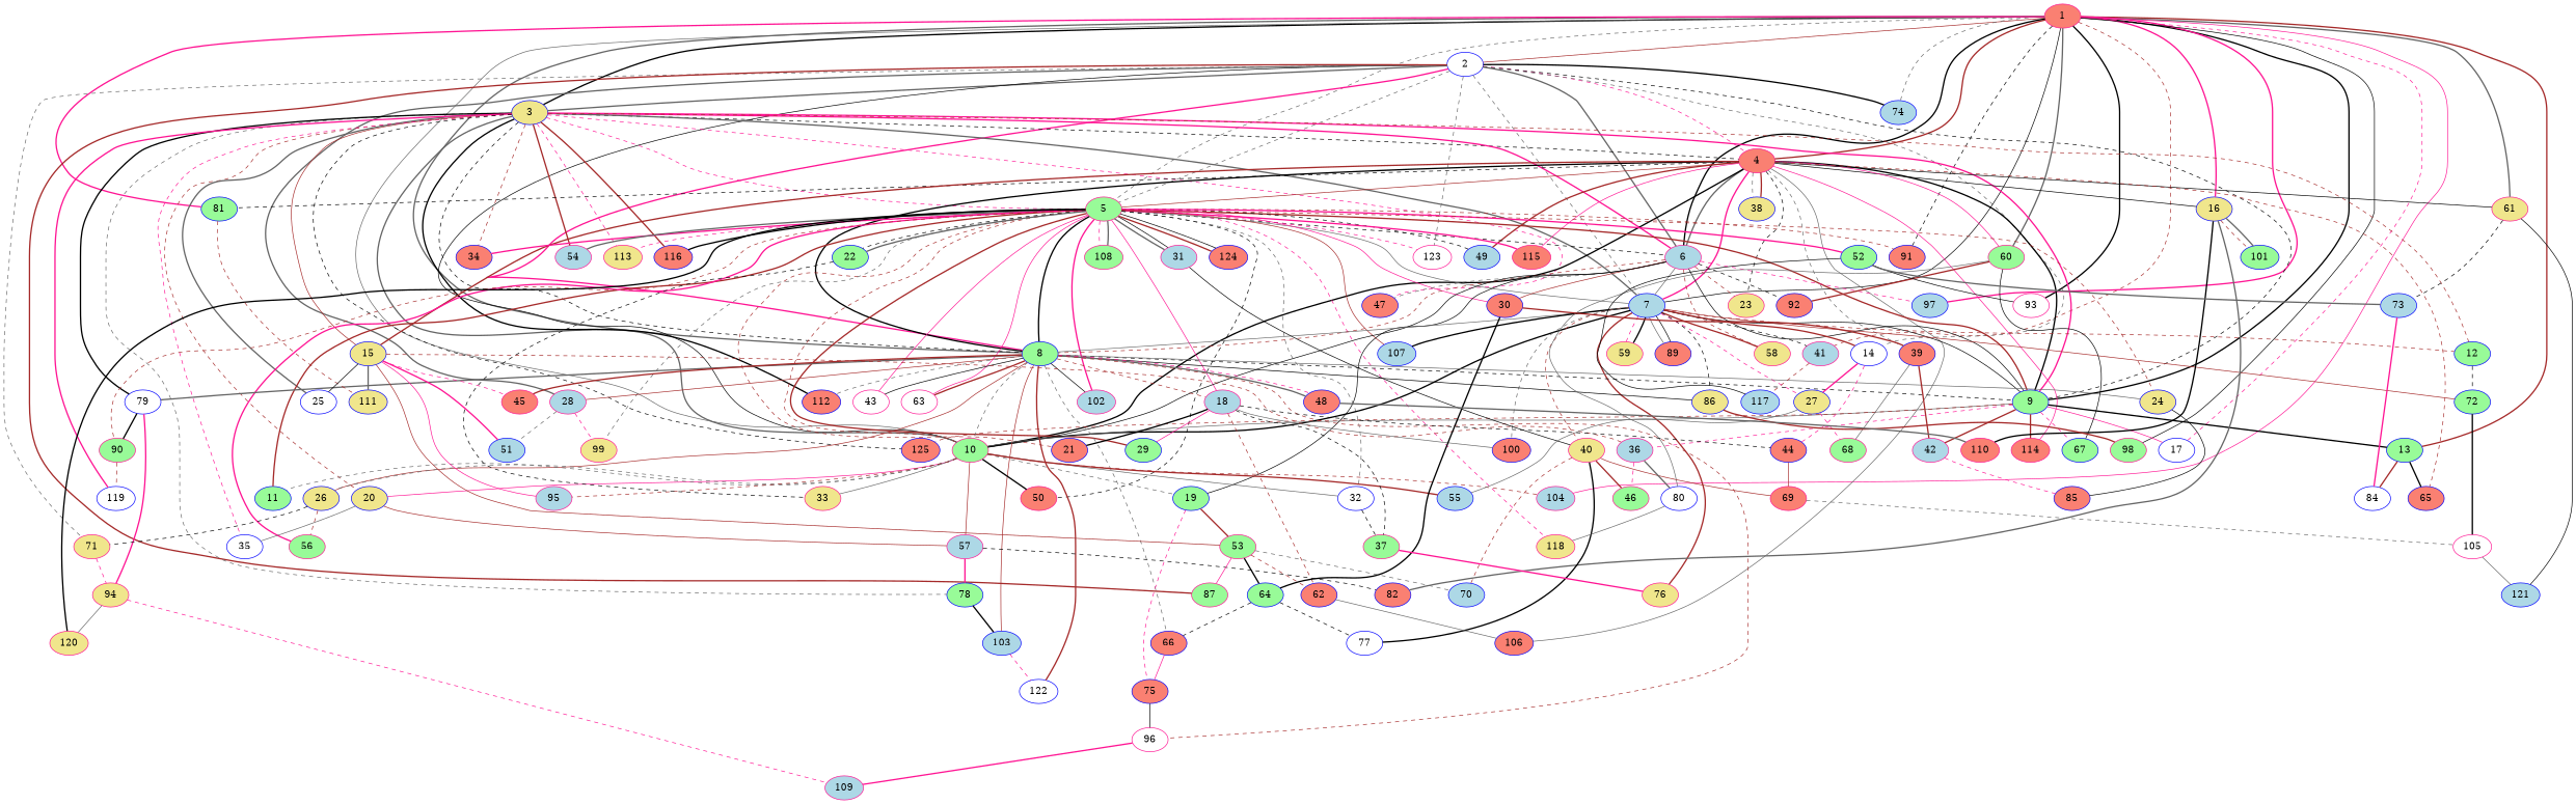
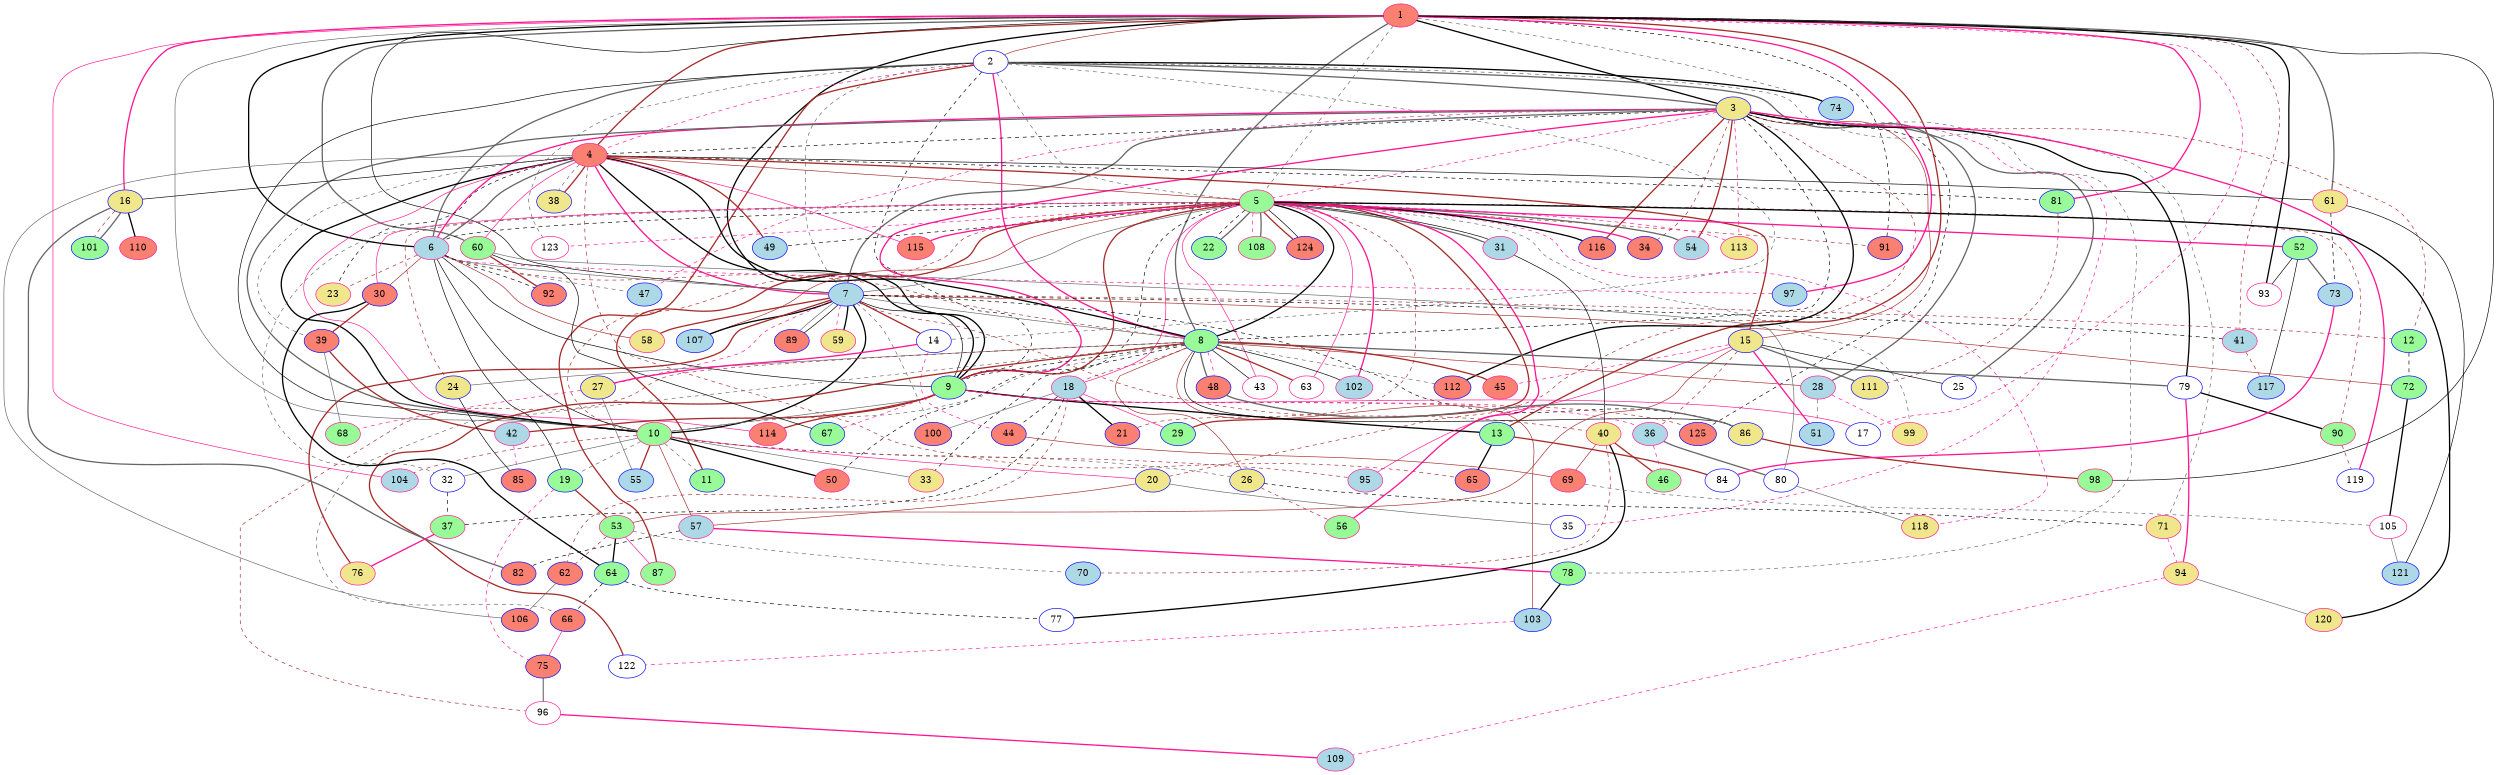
  graph {
    node [color=blue fillcolor=salmon style=filled]
    edge [color=black style=dashed]
    1 [color=deeppink]
    2 [fillcolor=white]
    3 [fillcolor=khaki]
    4 [color=deeppink]
    5 [color=deeppink fillcolor=palegreen]
    6 [color=deeppink fillcolor=lightblue]
    7 [fillcolor=lightblue]
    8 [fillcolor=palegreen]
    9 [fillcolor=palegreen]
    10 [color=deeppink fillcolor=palegreen]
    13 [fillcolor=palegreen]
    16 [fillcolor=khaki]
    17 [fillcolor=white]
    41 [color=deeppink fillcolor=lightblue]
    60 [color=deeppink fillcolor=palegreen]
    61 [color=deeppink fillcolor=khaki]
    74 [fillcolor=lightblue]
    81 [fillcolor=palegreen]
    91
    93 [color=deeppink fillcolor=white]
    97 [fillcolor=lightblue]
    98 [color=deeppink fillcolor=palegreen]
    104 [color=deeppink fillcolor=lightblue]
    14 [fillcolor=white]
    28 [color=deeppink fillcolor=lightblue]
    71 [color=deeppink fillcolor=khaki]
    87 [color=deeppink fillcolor=palegreen]
    123 [color=deeppink fillcolor=white]
    12 [fillcolor=palegreen]
    15 [fillcolor=khaki]
    20 [fillcolor=khaki]
    25 [fillcolor=white]
    34
    35 [fillcolor=white]
-   47
+   47 [fillcolor=lightblue]
    54 [color=deeppink fillcolor=lightblue]
    78 [fillcolor=palegreen]
    79 [fillcolor=white]
    112
    113 [color=deeppink fillcolor=khaki]
    116
    119 [fillcolor=white]
    125
    23 [color=deeppink fillcolor=khaki]
    38 [fillcolor=khaki]
    39
    49 [fillcolor=lightblue]
    65
    106
    114 [color=deeppink]
    115 [color=deeppink]
    52 [fillcolor=palegreen]
    11 [fillcolor=palegreen]
    18 [color=deeppink fillcolor=lightblue]
    21
    22 [fillcolor=palegreen]
    24 [fillcolor=khaki]
    29 [fillcolor=palegreen]
    30
    31 [color=deeppink fillcolor=lightblue]
    32 [fillcolor=white]
    43 [color=deeppink fillcolor=white]
    50 [color=deeppink]
    56 [color=deeppink fillcolor=palegreen]
    63 [color=deeppink fillcolor=white]
    90 [color=deeppink fillcolor=palegreen]
    99 [color=deeppink fillcolor=khaki]
    102 [color=deeppink fillcolor=lightblue]
    107 [fillcolor=lightblue]
    108 [color=deeppink fillcolor=palegreen]
    118 [color=deeppink fillcolor=khaki]
    120 [color=deeppink fillcolor=khaki]
    124
    19 [fillcolor=palegreen]
    58 [color=deeppink fillcolor=khaki]
    92
    27 [fillcolor=khaki]
    40 [color=deeppink fillcolor=khaki]
    59 [color=deeppink fillcolor=khaki]
    72 [fillcolor=palegreen]
    76 [color=deeppink fillcolor=khaki]
    86 [fillcolor=khaki]
    89
    100
    26 [fillcolor=khaki]
    33 [color=deeppink fillcolor=khaki]
    45 [color=deeppink]
    48
    66
    96 [color=deeppink fillcolor=white]
    103 [fillcolor=lightblue]
    122 [fillcolor=white]
    36 [color=deeppink fillcolor=lightblue]
    42 [color=deeppink fillcolor=lightblue]
    67 [fillcolor=palegreen]
    55 [fillcolor=lightblue]
    57 [color=deeppink fillcolor=lightblue]
    95 [color=deeppink fillcolor=lightblue]
    84 [fillcolor=white]
    82
    101 [fillcolor=palegreen]
    110 [color=deeppink]
    117 [fillcolor=lightblue]
    80 [fillcolor=white]
    73 [fillcolor=lightblue]
    121 [fillcolor=lightblue]
    111 [fillcolor=khaki]
    44
    51 [fillcolor=lightblue]
    94 [color=deeppink fillcolor=khaki]
    53 [color=deeppink fillcolor=palegreen]
    68 [color=deeppink fillcolor=palegreen]
    37 [color=deeppink fillcolor=palegreen]
    62
    85
    64 [fillcolor=palegreen]
    75
    46 [color=deeppink fillcolor=palegreen]
    69 [color=deeppink]
    70 [fillcolor=lightblue]
    77 [fillcolor=white]
    105 [color=deeppink fillcolor=white]
    109 [color=deeppink fillcolor=lightblue]
    1 -- 2 [color=brown style=solid]
    1 -- 3 [style=bold]
    1 -- 4 [color=brown style=bold]
    1 -- 5 [color=gray40]
    1 -- 6 [style=bold]
    1 -- 7 [style=solid]
    1 -- 8 [color=gray40 style=bold]
    1 -- 9 [style=bold]
    1 -- 10 [color=gray40 style=solid]
    1 -- 13 [color=brown style=bold]
    1 -- 16 [color=deeppink style=bold]
    1 -- 17 [color=deeppink]
    1 -- 41 [color=brown]
    1 -- 60 [color=gray40 style=bold]
    1 -- 61 [color=gray40 style=bold]
    1 -- 74 [color=gray40]
    1 -- 81 [color=deeppink style=bold]
    1 -- 91
    1 -- 93 [style=bold]
    1 -- 97 [color=deeppink style=bold]
    1 -- 98 [style=solid]
    1 -- 104 [color=deeppink style=solid]
    2 -- 3 [color=gray40 style=bold]
    2 -- 4 [color=deeppink]
    2 -- 5 [color=gray40]
    2 -- 6 [color=gray40 style=bold]
    2 -- 7 [color=gray40]
    2 -- 8 [color=deeppink style=bold]
    2 -- 9
    2 -- 10 [style=solid]
    2 -- 74 [style=bold]
    2 -- 14 [color=gray40]
    2 -- 28 [color=gray40 style=bold]
    2 -- 71 [color=gray40]
    2 -- 87 [color=brown style=bold]
    2 -- 123 [color=gray40]
    3 -- 4
    3 -- 5 [color=deeppink]
    3 -- 6 [color=deeppink style=bold]
    3 -- 7 [color=gray40 style=bold]
    3 -- 8
    3 -- 9 [color=deeppink style=bold]
    3 -- 10 [color=gray40 style=bold]
    3 -- 12 [color=brown]
    3 -- 15 [color=brown style=solid]
    3 -- 20 [color=brown]
    3 -- 25 [color=gray40 style=bold]
    3 -- 34 [color=brown]
    3 -- 35 [color=deeppink]
    3 -- 47 [color=deeppink]
    3 -- 54 [color=brown style=bold]
    3 -- 78 [color=gray40]
    3 -- 79 [style=bold]
    3 -- 112 [style=bold]
    3 -- 113 [color=deeppink]
    3 -- 116 [color=brown style=bold]
    3 -- 119 [color=deeppink style=bold]
    3 -- 125
    4 -- 5 [color=brown style=solid]
    4 -- 6 [color=gray40 style=bold]
    4 -- 7 [color=deeppink style=bold]
    4 -- 8 [style=bold]
    4 -- 9 [style=bold]
    4 -- 10 [style=bold]
    4 -- 16 [style=solid]
    4 -- 60 [color=deeppink style=solid]
    4 -- 61 [style=solid]
    4 -- 81
    4 -- 15 [color=brown style=bold]
    4 -- 23
    4 -- 38 [color=gray40]
    4 -- 38 [color=brown style=bold]
    4 -- 39 [color=gray40]
    4 -- 49 [color=brown style=bold]
    4 -- 65 [color=brown]
    4 -- 106 [color=gray40 style=solid]
    4 -- 114 [color=deeppink style=solid]
    4 -- 115 [color=deeppink style=solid]
    5 -- 6
    5 -- 7 [color=gray40 style=solid]
    5 -- 8 [style=bold]
    5 -- 9 [color=brown style=bold]
    5 -- 10 [color=brown]
    5 -- 91 [color=brown]
    5 -- 123 [color=deeppink]
    5 -- 34 [color=deeppink style=bold]
    5 -- 54 [color=gray40 style=bold]
    5 -- 113 [color=deeppink]
    5 -- 116 [style=bold]
    5 -- 49
    5 -- 115 [color=deeppink style=bold]
    5 -- 52 [color=deeppink style=bold]
    5 -- 11 [color=brown style=bold]
    5 -- 18 [color=deeppink style=solid]
    5 -- 21 [color=brown]
    5 -- 22
    5 -- 22 [color=gray40 style=bold]
    5 -- 24 [color=brown]
    5 -- 29 [color=brown style=bold]
    5 -- 30 [color=deeppink style=solid]
    5 -- 31 [color=gray40 style=bold]
    5 -- 31 [style=solid]
    5 -- 32 [color=gray40]
    5 -- 43 [color=deeppink style=solid]
    5 -- 50
    5 -- 56 [color=deeppink style=bold]
    5 -- 63 [color=deeppink style=solid]
    5 -- 90 [color=brown]
    5 -- 99 [color=gray40]
    5 -- 102 [color=deeppink style=bold]
    5 -- 107 [color=brown style=solid]
    5 -- 108 [color=deeppink]
    5 -- 108 [color=gray40 style=bold]
    5 -- 118 [color=deeppink]
    5 -- 120 [style=bold]
    5 -- 124 [color=brown style=bold]
    5 -- 124 [style=solid]
    6 -- 7 [color=gray40 style=solid]
    6 -- 8 [color=brown]
    6 -- 9 [style=solid]
    6 -- 10 [style=solid]
    6 -- 97 [color=deeppink]
    6 -- 47 [color=gray40]
    6 -- 23 [color=brown]
    6 -- 30 [color=brown style=solid]
    6 -- 19 [style=solid]
-   6 -- 58 [color=brown]
+   6 -- 58 [color=brown style=solid]
    6 -- 92
    7 -- 8 [color=gray40 style=solid]
    7 -- 9 [style=solid]
    7 -- 10 [style=bold]
    7 -- 41
    7 -- 14 [color=brown style=bold]
    7 -- 12 [color=brown]
    7 -- 107 [style=bold]
    7 -- 58 [color=brown style=bold]
    7 -- 27 [color=deeppink]
    7 -- 40 [color=brown]
    7 -- 59 [color=deeppink]
    7 -- 59 [style=bold]
    7 -- 72 [color=brown style=solid]
    7 -- 76 [color=brown style=bold]
    7 -- 86
    7 -- 89 [color=gray40 style=solid]
    7 -- 89 [style=solid]
    7 -- 100 [color=gray40]
    8 -- 9
    8 -- 10 [color=gray40]
    8 -- 28 [color=brown style=solid]
    8 -- 79 [color=gray40 style=bold]
    8 -- 112 [color=gray40]
    8 -- 18 [color=brown]
    8 -- 24 [color=gray40 style=solid]
    8 -- 43 [style=solid]
    8 -- 63 [color=brown style=bold]
    8 -- 102 [style=solid]
    8 -- 86 [style=solid]
    8 -- 26 [color=brown style=solid]
-   22 -- 33
+   8 -- 33
    8 -- 45 [color=brown style=bold]
    8 -- 48 [color=gray40 style=bold]
    8 -- 48 [color=deeppink]
    8 -- 66 [color=gray40]
    8 -- 96 [color=brown]
    8 -- 103 [color=brown style=solid]
    8 -- 122 [color=brown style=bold]
    9 -- 10 [color=gray40 style=solid]
    9 -- 13 [style=bold]
    9 -- 17 [color=deeppink style=solid]
    9 -- 125 [color=brown]
    9 -- 114 [color=brown style=bold]
    9 -- 36 [color=deeppink]
    9 -- 42 [color=brown style=bold]
    9 -- 67 [color=deeppink]
    10 -- 104 [color=brown]
    10 -- 20 [color=deeppink style=solid]
    10 -- 11 [color=gray40]
    10 -- 32 [color=gray40 style=solid]
    10 -- 50 [style=bold]
    10 -- 19 [color=gray40]
    10 -- 26 [color=gray40]
    10 -- 33 [color=gray40 style=solid]
    10 -- 55 [color=brown style=bold]
    10 -- 57 [color=brown style=solid]
    10 -- 95 [color=brown]
    13 -- 65 [style=bold]
    13 -- 84 [color=brown style=bold]
    16 -- 82 [color=gray40 style=bold]
    16 -- 101 [color=brown]
    16 -- 101 [color=gray40 style=bold]
    16 -- 110 [style=bold]
    41 -- 117 [color=brown]
    60 -- 92 [color=brown style=bold]
    60 -- 67 [style=solid]
    60 -- 80 [color=gray40 style=solid]
    61 -- 73
    61 -- 121 [style=solid]
    81 -- 111 [color=brown]
    14 -- 27 [color=deeppink style=bold]
    14 -- 44 [color=deeppink]
    28 -- 99 [color=deeppink]
    28 -- 51 [color=gray40]
    71 -- 94 [color=deeppink]
    12 -- 72
    15 -- 25 [style=solid]
    15 -- 45 [color=deeppink]
    15 -- 36 [color=brown]
    15 -- 95 [color=deeppink style=solid]
    15 -- 111 [color=gray40 style=bold]
    15 -- 51 [color=deeppink style=bold]
    15 -- 53 [color=brown style=solid]
    20 -- 35 [color=gray40 style=solid]
    20 -- 57 [color=brown style=solid]
    78 -- 103 [style=bold]
    79 -- 90 [style=bold]
    79 -- 94 [color=deeppink style=bold]
    39 -- 42 [color=brown style=bold]
    39 -- 68 [color=gray40 style=solid]
    52 -- 93 [style=solid]
    52 -- 117 [style=solid]
    52 -- 73 [color=gray40 style=bold]
    18 -- 21 [style=bold]
    18 -- 29 [color=deeppink style=solid]
    18 -- 100 [color=gray40 style=solid]
    18 -- 44
    18 -- 37
    18 -- 62 [color=brown]
    24 -- 85 [style=solid]
    30 -- 39 [color=brown style=bold]
    30 -- 64 [style=bold]
    31 -- 40 [style=solid]
    32 -- 37
    90 -- 119 [color=brown]
    19 -- 53 [color=brown style=bold]
    19 -- 75 [color=deeppink]
    27 -- 55 [color=gray40 style=solid]
    27 -- 68 [color=deeppink]
    40 -- 46 [color=brown style=bold]
    40 -- 69 [color=brown style=solid]
    40 -- 70 [color=brown]
    40 -- 77 [style=bold]
    72 -- 105 [style=bold]
    86 -- 98 [color=brown style=bold]
    26 -- 71
    26 -- 56 [color=brown]
-   48 -- 110 [color=gray40 style=bold]
+   48 -- 86 [color=gray40 style=bold]
    66 -- 75 [color=deeppink style=solid]
    96 -- 109 [color=deeppink style=bold]
    103 -- 122 [color=deeppink]
    36 -- 80 [color=gray40 style=bold]
    36 -- 46 [color=deeppink]
    42 -- 85 [color=deeppink]
    57 -- 78 [color=deeppink style=bold]
    57 -- 82
    80 -- 118 [color=gray40 style=solid]
    73 -- 84 [color=deeppink style=bold]
    44 -- 69 [color=brown style=solid]
    94 -- 120 [color=gray40 style=solid]
    94 -- 109 [color=deeppink]
    53 -- 87 [color=deeppink style=solid]
    53 -- 62 [color=brown]
    53 -- 64 [style=bold]
    53 -- 70 [color=gray40]
    37 -- 76 [color=deeppink style=bold]
    62 -- 106 [color=gray40 style=solid]
    64 -- 66
    64 -- 77
    75 -- 96 [style=solid]
    69 -- 105 [color=gray40]
    105 -- 121 [color=gray40 style=solid]
  }
